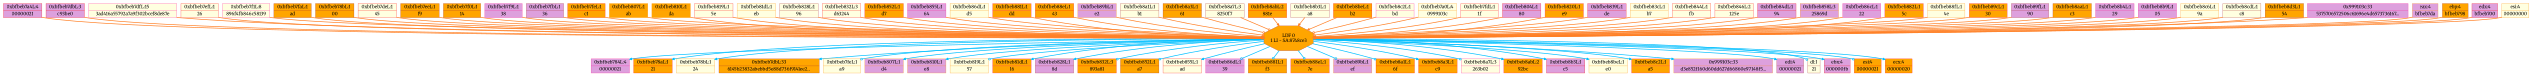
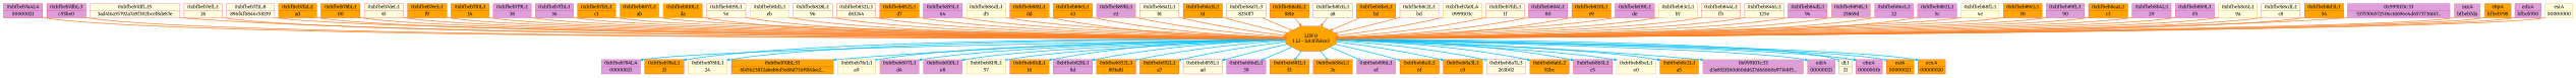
  digraph {
    fontname=Merriweather
    node [color=red fillcolor=orange fontname=Merriweather fontsize=20 shape=record style=filled]
    edge [arrowhead=vee color=chocolate1 fontname=Merriweather penwidth=3]
    n1 [color=brown height=1.5139 label="LDF 0\n1 LI - SA:8748ce3" shape=octagon width=3]
    n2 [color=deeppink fillcolor=plum height=0.84722 label="{0xbfbeb784L:4 | 00000021 }" width=2.3403]
    n3 [height=0.84722 label="{0xbfbeb78aL:1 | 21 }" width=2.3403]
    n4 [color=darkorange fillcolor=lightyellow height=0.84722 label="{0xbfbeb78bL:1 | 24 }" width=2.3403]
    n5 [color=brown height=0.84722 label="{0xbfbeb7dbL:33 | 6145b23832abebbd5e88d736f9141ee2... }" width=6.1111]
    n6 [color=darkorange fillcolor=lightyellow height=0.84722 label="{0xbfbeb7feL:1 | a9 }" width=2.2778]
    n7 [color=darkorange fillcolor=plum height=0.84722 label="{0xbfbeb807L:1 | d4 }" width=2.3403]
    n8 [color=darkorange fillcolor=plum height=0.84722 label="{0xbfbeb810L:1 | e8 }" width=2.3403]
    n9 [color=darkorange fillcolor=lightyellow height=0.84722 label="{0xbfbeb819L:1 | 57 }" width=2.3403]
    n10 [color=deeppink height=0.84722 label="{0xbfbeb81dL:1 | 16 }" width=2.3403]
    n11 [color=brown fillcolor=plum height=0.84722 label="{0xbfbeb828L:1 | 8d }" width=2.3403]
    n12 [height=0.84722 label="{0xbfbeb832L:3 | 893a81 }" width=2.3403]
    n13 [color=brown height=0.84722 label="{0xbfbeb852L:1 | a7 }" width=2.3403]
    n14 [fillcolor=lightyellow height=0.84722 label="{0xbfbeb855L:1 | ad }" width=2.3403]
    n15 [color=deeppink fillcolor=plum height=0.84722 label="{0xbfbeb86dL:1 | 39 }" width=2.3403]
    n16 [color=brown height=0.84722 label="{0xbfbeb881L:1 | f3 }" width=2.3403]
    n17 [color=deeppink height=0.84722 label="{0xbfbeb88eL:1 | 7e }" width=2.3403]
    n18 [color=darkorange fillcolor=plum height=0.84722 label="{0xbfbeb89bL:1 | ef }" width=2.3403]
    n19 [height=0.84722 label="{0xbfbeb8a1L:1 | 6f }" width=2.3403]
    n20 [height=0.84722 label="{0xbfbeb8a3L:1 | c9 }" width=2.3403]
    n21 [color=deeppink fillcolor=lightyellow height=0.84722 label="{0xbfbeb8a7L:3 | 263b02 }" width=2.3403]
    n22 [color=deeppink height=0.84722 label="{0xbfbeb8abL:2 | 92bc }" width=2.3403]
    n23 [fillcolor=plum height=0.84722 label="{0xbfbeb8b3L:1 | c5 }" width=2.3403]
    n24 [color=darkorange fillcolor=lightyellow height=0.84722 label="{0xbfbeb8beL:1 | e0 }" width=2.3403]
    n25 [color=deeppink height=0.84722 label="{0xbfbeb8c2L:1 | a5 }" width=2.3125]
    n26 [color=darkorange fillcolor=plum height=0.84722 label="{0x999103c:33 | d3e852f160d60dd627d66860e97148f5... }" width=6.0278]
    n27 [color=brown fillcolor=plum height=0.84722 label="{edi:4 | 00000021 }" width=1.6458]
    n28 [color=brown fillcolor=lightyellow height=0.84722 label="{dl:1 | 21 }" width=0.75694]
    n29 [fillcolor=plum height=0.84722 label="{ebx:4 | 000000fb }" width=1.5625]
    n30 [height=0.84722 label="{esi:4 | 00000021 }" width=1.6458]
    n31 [height=0.84722 label="{ecx:4 | 00000020 }" width=1.6458]
    n32 [fillcolor=plum height=0.84722 label="{0xbfbeb7a4L:4 | 00000021 }" width=2.3403]
    n33 [fillcolor=plum height=0.84722 label="{0xbfbeb7dbL:3 | c93be0 }" width=2.3403]
    n34 [color=deeppink fillcolor=lightyellow height=0.84722 label="{0xbfbeb7dfL:15 | 3ad416a55792a7a9f302bcef8de87e }" width=5.3681]
    n35 [fillcolor=lightyellow height=0.84722 label="{0xbfbeb7efL:1 | 26 }" width=2.2778]
    n36 [color=deeppink fillcolor=lightyellow height=0.84722 label="{0xbfbeb7f1L:8 | 896f4fb846c58139 }" width=2.8958]
    n37 [color=brown height=0.84722 label="{0xbfbeb7faL:1 | ad }" width=2.2778]
    n38 [color=brown height=0.84722 label="{0xbfbeb78bL:1 | 00 }" width=2.3403]
    n39 [fillcolor=lightyellow height=0.84722 label="{0xbfbeb7deL:1 | 45 }" width=2.3403]
    n40 [color=brown height=0.84722 label="{0xbfbeb7eeL:1 | f9 }" width=2.3403]
    n41 [color=brown height=0.84722 label="{0xbfbeb7f0L:1 | 14 }" width=2.2778]
    n42 [color=deeppink fillcolor=plum height=0.84722 label="{0xbfbeb7f9L:1 | 38 }" width=2.2778]
    n43 [color=brown fillcolor=plum height=0.84722 label="{0xbfbeb7fbL:1 | 36 }" width=2.2778]
    n44 [height=0.84722 label="{0xbfbeb7feL:1 | c1 }" width=2.2778]
    n45 [color=darkorange height=0.84722 label="{0xbfbeb807L:1 | ab }" width=2.3403]
    n46 [color=darkorange height=0.84722 label="{0xbfbeb810L:1 | da }" width=2.3403]
    n47 [fillcolor=lightyellow height=0.84722 label="{0xbfbeb819L:1 | 5e }" width=2.3403]
    n48 [color=darkorange fillcolor=lightyellow height=0.84722 label="{0xbfbeb81dL:1 | eb }" width=2.3403]
    n49 [color=brown fillcolor=lightyellow height=0.84722 label="{0xbfbeb828L:1 | 96 }" width=2.3403]
    n50 [fillcolor=lightyellow height=0.84722 label="{0xbfbeb832L:3 | d63244 }" width=2.3403]
    n51 [height=0.84722 label="{0xbfbeb852L:1 | d7 }" width=2.3403]
    n52 [color=deeppink fillcolor=plum height=0.84722 label="{0xbfbeb855L:1 | 64 }" width=2.3403]
    n53 [color=darkorange fillcolor=lightyellow height=0.84722 label="{0xbfbeb86dL:1 | d5 }" width=2.3403]
    n54 [color=deeppink height=0.84722 label="{0xbfbeb881L:1 | dd }" width=2.3403]
    n55 [height=0.84722 label="{0xbfbeb88eL:1 | 43 }" width=2.3403]
    n56 [color=darkorange fillcolor=plum height=0.84722 label="{0xbfbeb89bL:1 | e2 }" width=2.3403]
    n57 [color=brown fillcolor=lightyellow height=0.84722 label="{0xbfbeb8a1L:1 | b1 }" width=2.3403]
    n58 [color=brown height=0.84722 label="{0xbfbeb8a3L:1 | 61 }" width=2.3403]
    n59 [color=brown fillcolor=lightyellow height=0.84722 label="{0xbfbeb8a7L:3 | 8250f7 }" width=2.3403]
    n60 [height=0.84722 label="{0xbfbeb8abL:2 | 881e }" width=2.3403]
    n61 [color=brown fillcolor=lightyellow height=0.84722 label="{0xbfbeb8b3L:1 | a8 }" width=2.3403]
    n62 [height=0.84722 label="{0xbfbeb8beL:1 | b2 }" width=2.3403]
    n63 [color=deeppink fillcolor=lightyellow height=0.84722 label="{0xbfbeb8c2L:1 | bd }" width=2.3125]
    n64 [color=darkorange fillcolor=lightyellow height=0.84722 label="{0xbfbeb7a0L:4 | 0999103c }" width=2.3403]
    n65 [fillcolor=lightyellow height=0.84722 label="{0xbfbeb7fdL:1 | 1f }" width=2.2778]
    n66 [fillcolor=plum height=0.84722 label="{0xbfbeb804L:1 | 80 }" width=2.3403]
    n67 [color=deeppink height=0.84722 label="{0xbfbeb820L:1 | e9 }" width=2.3403]
    n68 [fillcolor=plum height=0.84722 label="{0xbfbeb839L:1 | de }" width=2.3403]
    n69 [color=darkorange fillcolor=lightyellow height=0.84722 label="{0xbfbeb83cL:1 | b7 }" width=2.3125]
    n70 [fillcolor=lightyellow height=0.84722 label="{0xbfbeb844L:1 | fb }" width=2.3403]
    n71 [fillcolor=lightyellow height=0.84722 label="{0xbfbeb846L:2 | 125e }" width=2.3403]
    n72 [fillcolor=plum height=0.84722 label="{0xbfbeb84dL:1 | 94 }" width=2.3403]
    n73 [color=darkorange fillcolor=plum height=0.84722 label="{0xbfbeb858L:3 | 25869d }" width=2.3403]
    n74 [color=deeppink fillcolor=plum height=0.84722 label="{0xbfbeb86cL:1 | 22 }" width=2.3125]
-   n75 [color=deeppink height=0.84722 label="{0xbfbeb882L:1 | 5c }" width=2.3403]
+   n75 [color=deeppink fillcolor=plum height=0.84722 label="{0xbfbeb882L:1 | 5c }" width=2.3403]
    n76 [color=darkorange fillcolor=lightyellow height=0.84722 label="{0xbfbeb88fL:1 | 4e }" width=2.2778]
    n77 [color=deeppink height=0.84722 label="{0xbfbeb89cL:1 | 30 }" width=2.3125]
    n78 [color=brown fillcolor=plum height=0.84722 label="{0xbfbeb89fL:1 | 90 }" width=2.2778]
    n79 [color=brown height=0.84722 label="{0xbfbeb8aaL:1 | c3 }" width=2.3403]
    n80 [color=deeppink fillcolor=plum height=0.84722 label="{0xbfbeb8b4L:1 | 29 }" width=2.3403]
    n81 [color=deeppink fillcolor=plum height=0.84722 label="{0xbfbeb8b9L:1 | 05 }" width=2.3403]
    n82 [color=darkorange fillcolor=lightyellow height=0.84722 label="{0xbfbeb8c6L:1 | 9a }" width=2.3125]
    n83 [color=brown fillcolor=lightyellow height=0.84722 label="{0xbfbeb8cdL:1 | c8 }" width=2.3125]
    n84 [color=brown height=0.84722 label="{0xbfbeb8d3L:1 | 54 }" width=2.3403]
    n85 [color=deeppink fillcolor=plum height=0.84722 label="{0x999103c:33 | 5375706572506c61696e4d6573736167... }" width=6.1458]
    n86 [color=darkorange fillcolor=plum height=0.84722 label="{eax:4 | bfbeb7da }" width=1.5625]
    n87 [color=brown height=0.84722 label="{ebp:4 | bfbeb798 }" width=1.5625]
    n88 [fillcolor=plum height=0.84722 label="{edx:4 | bfbeb700 }" width=1.5625]
    n89 [color=darkorange fillcolor=lightyellow height=0.84722 label="{esi:4 | 00000000 }" width=1.6458]
    n1 -> n2 [color=deepskyblue1]
    n1 -> n3 [color=deepskyblue1]
    n1 -> n4 [color=deepskyblue1]
    n1 -> n5 [color=deepskyblue1]
    n1 -> n6 [arrowhead=odot color=deepskyblue1]
    n1 -> n7 [color=deepskyblue1]
    n1 -> n8 [color=deepskyblue1]
    n1 -> n9 [arrowhead=odot color=deepskyblue1]
    n1 -> n10 [color=deepskyblue1]
    n1 -> n11 [color=deepskyblue1]
    n1 -> n12 [arrowhead=odot color=deepskyblue1]
    n1 -> n13 [arrowhead=odot color=deepskyblue1]
    n1 -> n14 [color=deepskyblue1]
    n1 -> n15 [arrowhead=odot color=deepskyblue1]
    n1 -> n16 [arrowhead=odot color=deepskyblue1]
    n1 -> n17 [arrowhead=odot color=deepskyblue1]
    n1 -> n18 [arrowhead=odot color=deepskyblue1]
    n1 -> n19 [arrowhead=odot color=deepskyblue1]
    n1 -> n20 [color=deepskyblue1]
    n1 -> n21 [arrowhead=odot color=deepskyblue1]
    n1 -> n22 [color=deepskyblue1]
    n1 -> n23 [color=deepskyblue1]
    n1 -> n24 [color=deepskyblue1]
    n1 -> n25 [color=deepskyblue1]
    n1 -> n26 [color=deepskyblue1]
    n1 -> n27 [color=deepskyblue1]
    n1 -> n28 [arrowhead=odot color=deepskyblue1]
    n1 -> n29 [color=deepskyblue1]
    n1 -> n30 [arrowhead=odot color=deepskyblue1]
    n1 -> n31 [color=deepskyblue1]
    n32 -> n1 [width=5]
    n33 -> n1 [arrowhead=odot width=5]
    n34 -> n1 [width=5]
    n35 -> n1 [width=5]
    n36 -> n1 [width=5]
    n37 -> n1 [arrowhead=odot width=5]
    n38 -> n1 [width=5]
    n39 -> n1 [arrowhead=odot width=5]
    n40 -> n1 [arrowhead=odot width=5]
    n41 -> n1 [width=5]
    n42 -> n1 [arrowhead=odot width=5]
    n43 -> n1 [width=5]
    n44 -> n1 [width=5]
    n45 -> n1 [arrowhead=odot width=5]
    n46 -> n1 [width=5]
    n47 -> n1 [arrowhead=odot width=5]
    n48 -> n1 [width=5]
    n49 -> n1 [arrowhead=odot width=5]
    n50 -> n1 [arrowhead=odot width=5]
    n51 -> n1 [width=5]
    n52 -> n1 [arrowhead=odot width=5]
    n53 -> n1 [width=5]
    n54 -> n1 [width=5]
    n55 -> n1 [width=5]
    n56 -> n1 [arrowhead=odot width=5]
    n57 -> n1 [arrowhead=odot width=5]
    n58 -> n1 [arrowhead=odot width=5]
    n59 -> n1 [arrowhead=odot width=5]
    n60 -> n1 [width=5]
    n61 -> n1 [width=5]
    n62 -> n1 [width=5]
    n63 -> n1 [arrowhead=odot width=5]
    n64 -> n1 [arrowhead=odot width=5]
    n65 -> n1 [width=5]
    n66 -> n1 [arrowhead=odot width=5]
    n67 -> n1 [arrowhead=odot width=5]
    n68 -> n1 [width=5]
    n69 -> n1 [arrowhead=odot width=5]
    n70 -> n1 [arrowhead=odot width=5]
    n71 -> n1 [arrowhead=odot width=5]
    n72 -> n1 [arrowhead=odot width=5]
    n73 -> n1 [width=5]
    n74 -> n1 [width=5]
    n75 -> n1 [arrowhead=odot width=5]
    n76 -> n1 [arrowhead=odot width=5]
    n77 -> n1 [arrowhead=odot width=5]
    n78 -> n1 [width=5]
    n79 -> n1 [width=5]
    n80 -> n1 [arrowhead=odot width=5]
    n81 -> n1 [arrowhead=odot width=5]
    n82 -> n1 [arrowhead=odot width=5]
    n83 -> n1 [arrowhead=odot width=5]
    n84 -> n1 [arrowhead=odot width=5]
    n85 -> n1 [width=5]
    n86 -> n1 [arrowhead=odot width=5]
    n87 -> n1 [width=5]
    n88 -> n1 [width=5]
    n89 -> n1 [width=5]
  }
